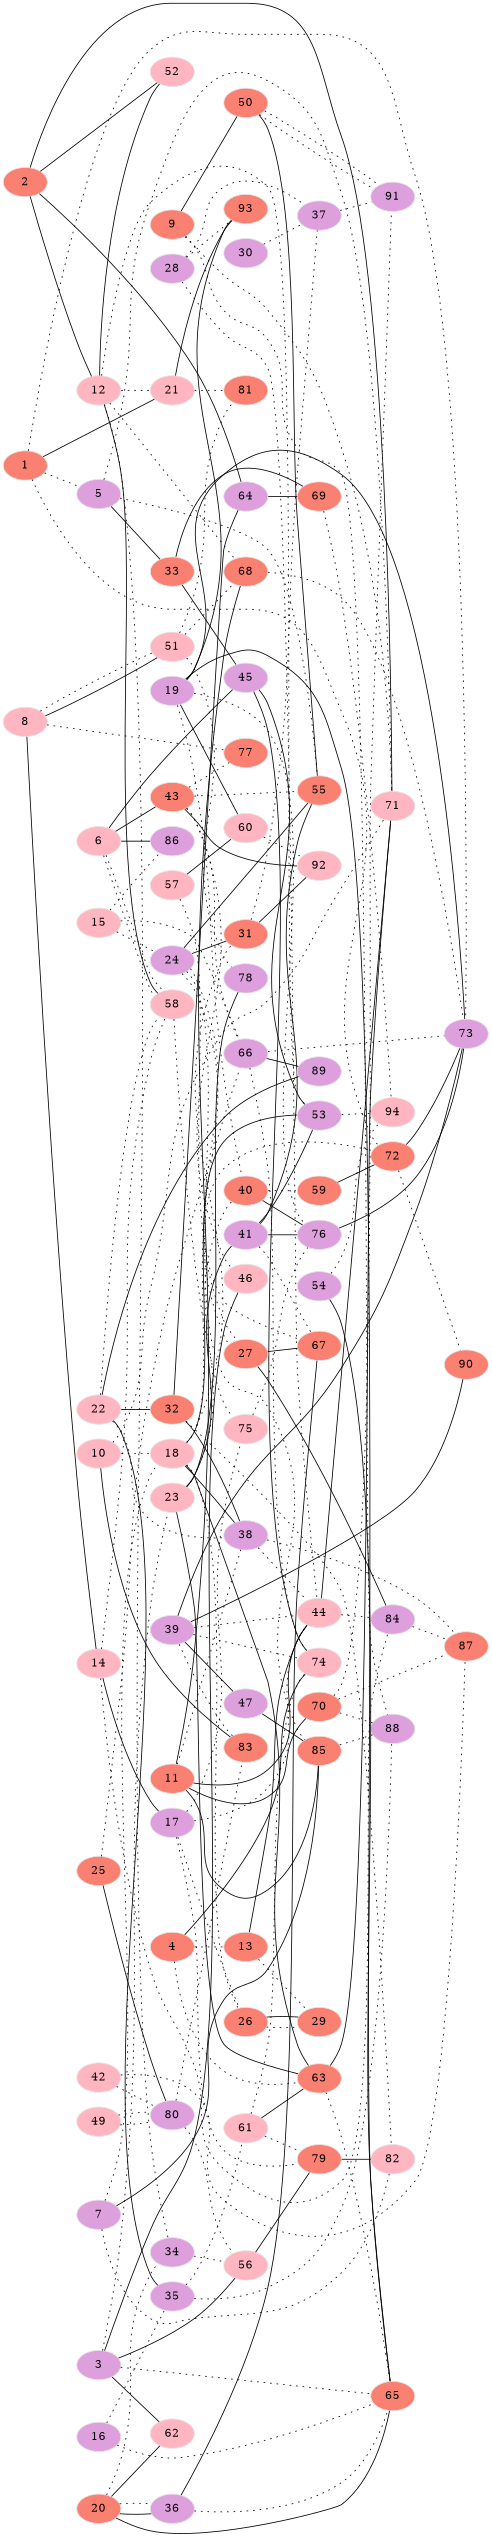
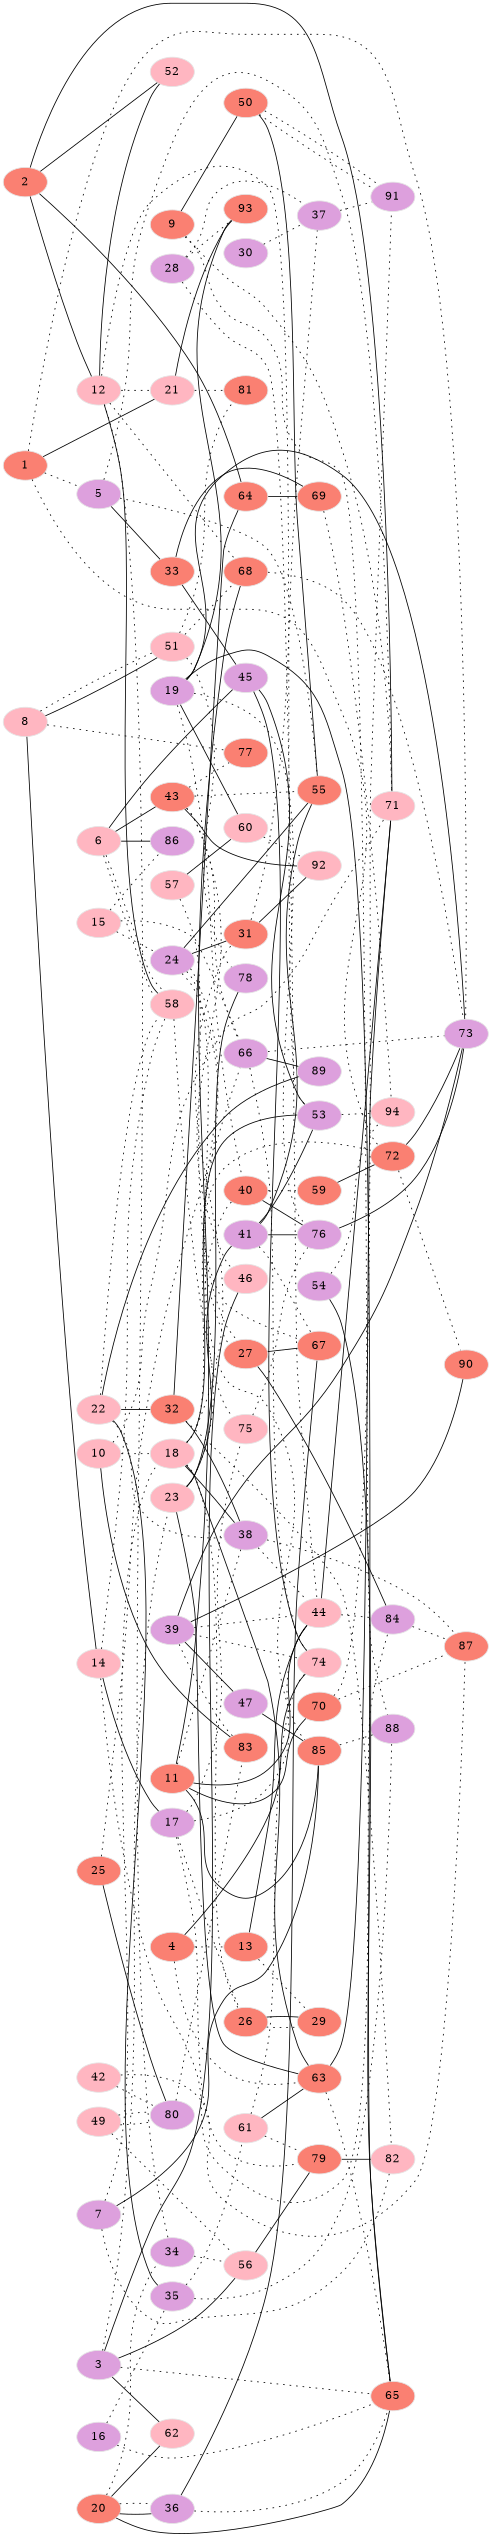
  graph {
    rankdir=LR
    node [color=gray90 fillcolor=salmon style=filled]
    edge [style=dotted]
    5 [fillcolor=plum]
    1
    21 [fillcolor=lightpink]
    72
    73 [fillcolor=plum]
    71 [fillcolor=lightpink]
    33
    55
    93
    81
    90
    12 [fillcolor=lightpink]
    2
    52 [fillcolor=lightpink]
-   64 [fillcolor=plum]
+   64
    58 [fillcolor=lightpink]
    68
    34 [fillcolor=plum]
    53 [fillcolor=plum]
    69
    3 [fillcolor=plum]
    23 [fillcolor=lightpink]
    46 [fillcolor=lightpink]
    56 [fillcolor=lightpink]
    62 [fillcolor=lightpink]
    65
    63
    40
    41 [fillcolor=plum]
    78 [fillcolor=plum]
    79
    4
    13
    74 [fillcolor=lightpink]
    44 [fillcolor=lightpink]
    29
    45 [fillcolor=plum]
    6 [fillcolor=lightpink]
    43
    86 [fillcolor=plum]
    77
    66 [fillcolor=plum]
    92 [fillcolor=lightpink]
    75 [fillcolor=lightpink]
    7 [fillcolor=plum]
    18 [fillcolor=lightpink]
    82 [fillcolor=lightpink]
    85
    38 [fillcolor=plum]
    26
    31
    88 [fillcolor=plum]
    8 [fillcolor=lightpink]
    14 [fillcolor=lightpink]
    51 [fillcolor=lightpink]
    17 [fillcolor=plum]
    84 [fillcolor=plum]
    9
    50
    91 [fillcolor=plum]
    10 [fillcolor=lightpink]
    83
    11
    70
    87
    94 [fillcolor=lightpink]
    15 [fillcolor=lightpink]
    24 [fillcolor=plum]
    27
    89 [fillcolor=plum]
    16 [fillcolor=plum]
    35 [fillcolor=plum]
    61 [fillcolor=lightpink]
    76 [fillcolor=plum]
    37 [fillcolor=plum]
    19 [fillcolor=plum]
    60 [fillcolor=lightpink]
    59
    20
    36 [fillcolor=plum]
    67
    22 [fillcolor=lightpink]
    32
    25
    80 [fillcolor=plum]
    28 [fillcolor=plum]
    30 [fillcolor=plum]
    39 [fillcolor=plum]
    47 [fillcolor=plum]
    42 [fillcolor=lightpink]
    49 [fillcolor=lightpink]
    54 [fillcolor=plum]
    57 [fillcolor=lightpink]
    5 -- 71
    5 -- 33 [style=solid]
    5 -- 55
    1 -- 5
    1 -- 21 [style=solid]
    1 -- 72
    1 -- 73
    21 -- 93 [style=solid]
    21 -- 81
    72 -- 73 [style=solid]
    72 -- 90
    33 -- 69 [style=solid]
    33 -- 45 [style=solid]
    12 -- 21
    12 -- 52 [style=solid]
    12 -- 58 [style=solid]
    12 -- 68
    12 -- 34
    12 -- 53
    2 -- 71 [style=solid]
    2 -- 12 [style=solid]
    2 -- 52 [style=solid]
    2 -- 64 [style=solid]
    64 -- 69 [style=solid]
    58 -- 75
    68 -- 73
    34 -- 56
    53 -- 94
    69 -- 94
    3 -- 23
    3 -- 46 [style=solid]
    3 -- 56 [style=solid]
    3 -- 62 [style=solid]
    3 -- 65
    23 -- 63 [style=solid]
    23 -- 40
    23 -- 41 [style=solid]
    23 -- 78 [style=solid]
    56 -- 79 [style=solid]
    63 -- 71 [style=solid]
    63 -- 65
    40 -- 76 [style=solid]
    40 -- 59
    41 -- 55 [style=solid]
    41 -- 53 [style=solid]
    41 -- 76 [style=solid]
    41 -- 67
    79 -- 82 [style=solid]
    4 -- 63
    4 -- 13
    4 -- 74 [style=solid]
    13 -- 44 [style=solid]
    13 -- 29
    44 -- 71 [style=solid]
    44 -- 84
    45 -- 53 [style=solid]
    45 -- 74 [style=solid]
    6 -- 58
    6 -- 58
    6 -- 45 [style=solid]
    6 -- 43 [style=solid]
    6 -- 86 [style=solid]
    43 -- 55
    43 -- 46
    43 -- 77
    43 -- 66
    43 -- 92 [style=solid]
    66 -- 73
    66 -- 74
    66 -- 89 [style=solid]
    75 -- 76
    7 -- 18
    7 -- 82
    7 -- 85 [style=solid]
    18 -- 72
    18 -- 53 [style=solid]
    18 -- 63 [style=solid]
    18 -- 38 [style=solid]
    18 -- 26
    18 -- 31
    85 -- 88
    38 -- 44
    38 -- 87
    26 -- 29
    26 -- 29 [style=solid]
    31 -- 92 [style=solid]
    31 -- 37
    8 -- 77
    8 -- 14 [style=solid]
    8 -- 51 [style=solid]
    8 -- 51
    14 -- 58
    14 -- 17 [style=solid]
    14 -- 84
    51 -- 81
    51 -- 68
    51 -- 78
    17 -- 79
    17 -- 44
    17 -- 75
    17 -- 26
    84 -- 87
    9 -- 71
    9 -- 88
    9 -- 50 [style=solid]
    50 -- 55 [style=solid]
    50 -- 91
    50 -- 91
    10 -- 71
    10 -- 18
    10 -- 83 [style=solid]
    11 -- 68 [style=solid]
    11 -- 44 [style=solid]
    11 -- 85 [style=solid]
    11 -- 38
    11 -- 70 [style=solid]
-   70 -- 88
    70 -- 91
    70 -- 87
    15 -- 86
    15 -- 66
    15 -- 24
    24 -- 55 [style=solid]
    24 -- 85
    24 -- 31 [style=solid]
    24 -- 27
    24 -- 27
    27 -- 84 [style=solid]
    27 -- 67 [style=solid]
    16 -- 65
    16 -- 35
    35 -- 88
    35 -- 61
    61 -- 63 [style=solid]
    61 -- 79
    61 -- 74
    76 -- 73 [style=solid]
    37 -- 91
    19 -- 73 [style=solid]
    19 -- 93 [style=solid]
    19 -- 65 [style=solid]
    19 -- 40
    19 -- 76
    19 -- 60 [style=solid]
    60 -- 92
    59 -- 72 [style=solid]
    20 -- 34
    20 -- 62 [style=solid]
    20 -- 65 [style=solid]
    20 -- 36 [style=solid]
    20 -- 36
    36 -- 65
    36 -- 67 [style=solid]
    22 -- 58
    22 -- 38
    22 -- 89 [style=solid]
    22 -- 35 [style=solid]
    22 -- 32 [style=solid]
    32 -- 64 [style=solid]
    32 -- 82
    32 -- 38 [style=solid]
    25 -- 66
    25 -- 80 [style=solid]
    80 -- 83
    28 -- 93
    28 -- 44
    28 -- 37
    30 -- 37
    39 -- 73 [style=solid]
    39 -- 90 [style=solid]
    39 -- 74
    39 -- 44
    39 -- 83
    39 -- 47 [style=solid]
    47 -- 85 [style=solid]
    42 -- 87
    42 -- 80
-   80 -- 56
+   49 -- 56
    49 -- 80
    49 -- 80
    54 -- 65 [style=solid]
    54 -- 94
    57 -- 60 [style=solid]
    57 -- 67
  }
